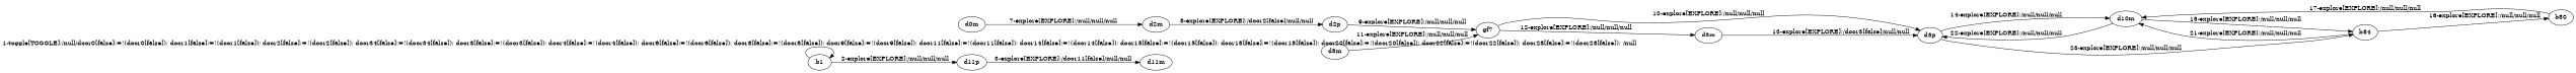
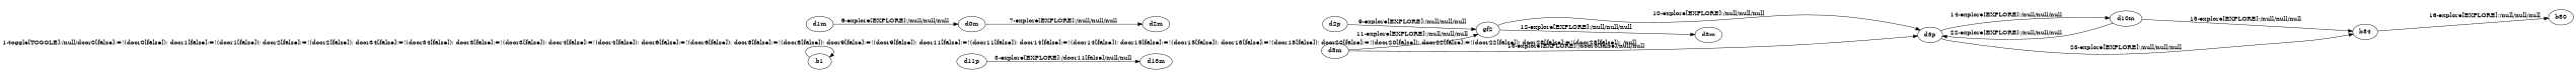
  digraph {
    rankdir=LR
    b1
    d11p
-   d11m
+   d11m [label=d13m]
+   d1m
    d0m
    d2m
    d2p
-   gf2 [label=gf7]
+   gf2
    d3m
    d3p
    d5m
    d10m
    n13 [label=b84]
    b80
    b1 -> b1 [label="1-toggle[TOGGLE];/null/door0[false]:=!(door0[false]); door1[false]:=!(door1[false]); door2[false]:=!(door2[false]); door34[false]:=!(door34[false]); door3[false]:=!(door3[false]); door4[false]:=!(door4[false]); door6[false]:=!(door6[false]); door8[false]:=!(door8[false]); door9[false]:=!(door9[false]); door11[false]:=!(door11[false]); door14[false]:=!(door14[false]); door15[false]:=!(door15[false]); door18[false]:=!(door18[false]); door20[false]:=!(door20[false]); door22[false]:=!(door22[false]); door28[false]:=!(door28[false]); /null"]
-   b1 -> d11p [label="2-explore[EXPLORE];/null/null/null"]
    d11p -> d11m [label="3-explore[EXPLORE];/door11[false]/null/null"]
+   d1m -> d0m [label="6-explore[EXPLORE];/null/null/null"]
    d0m -> d2m [label="7-explore[EXPLORE];/null/null/null"]
-   d2m -> d2p [label="8-explore[EXPLORE];/door2[false]/null/null"]
    d2p -> gf2 [label="9-explore[EXPLORE];/null/null/null"]
    gf2 -> d3m [label="12-explore[EXPLORE];/null/null/null"]
    gf2 -> d3p [label="10-explore[EXPLORE];/null/null/null"]
-   d3m -> d3p [label="13-explore[EXPLORE];/door3[false]/null/null"]
+   d5m -> d3p [label="13-explore[EXPLORE];/door3[false]/null/null"]
    d3p -> d10m [label="14-explore[EXPLORE];/null/null/null"]
    d3p -> n13 [label="23-explore[EXPLORE];/null/null/null"]
    d5m -> gf2 [label="11-explore[EXPLORE];/null/null/null"]
    d10m -> d3p [label="22-explore[EXPLORE];/null/null/null"]
    d10m -> n13 [label="15-explore[EXPLORE];/null/null/null"]
-   n13 -> d10m [label="21-explore[EXPLORE];/null/null/null"]
    n13 -> b80 [label="16-explore[EXPLORE];/null/null/null"]
-   b80 -> d10m [label="17-explore[EXPLORE];/null/null/null"]
  }
